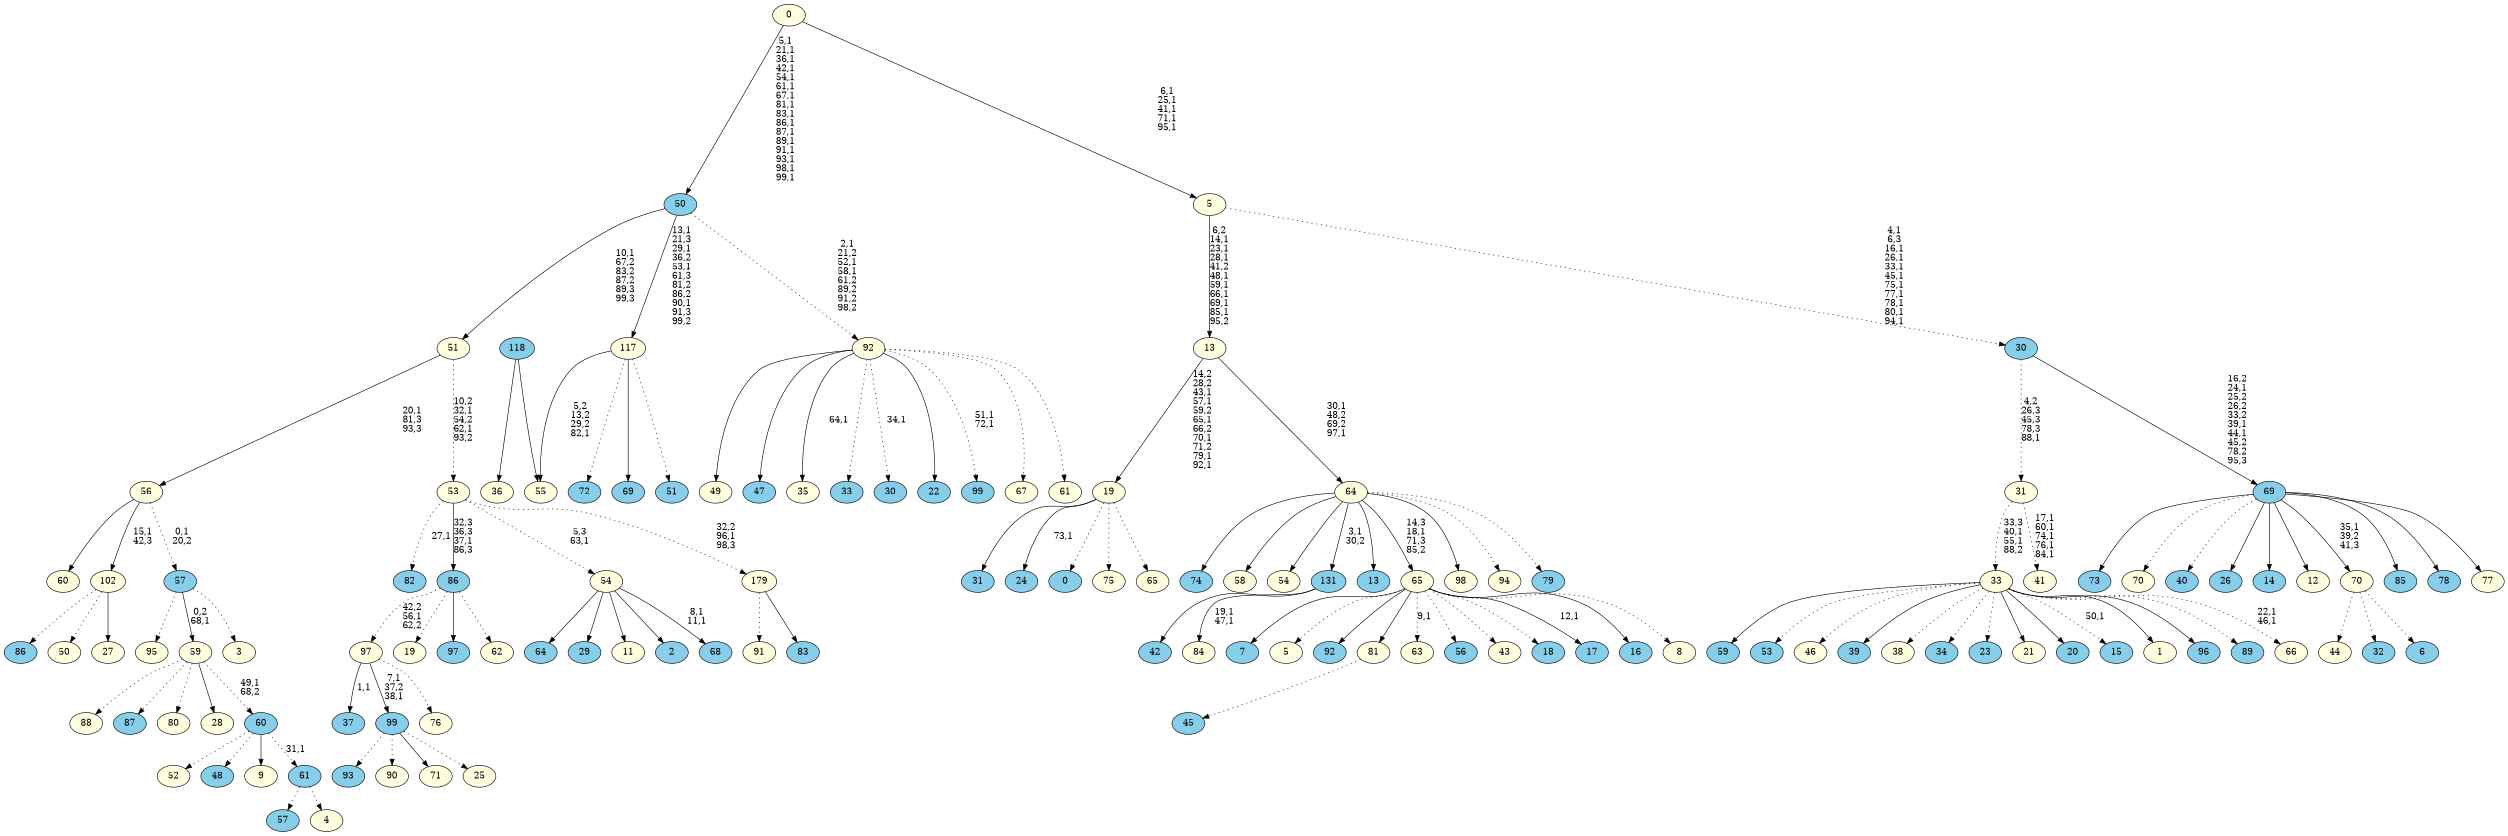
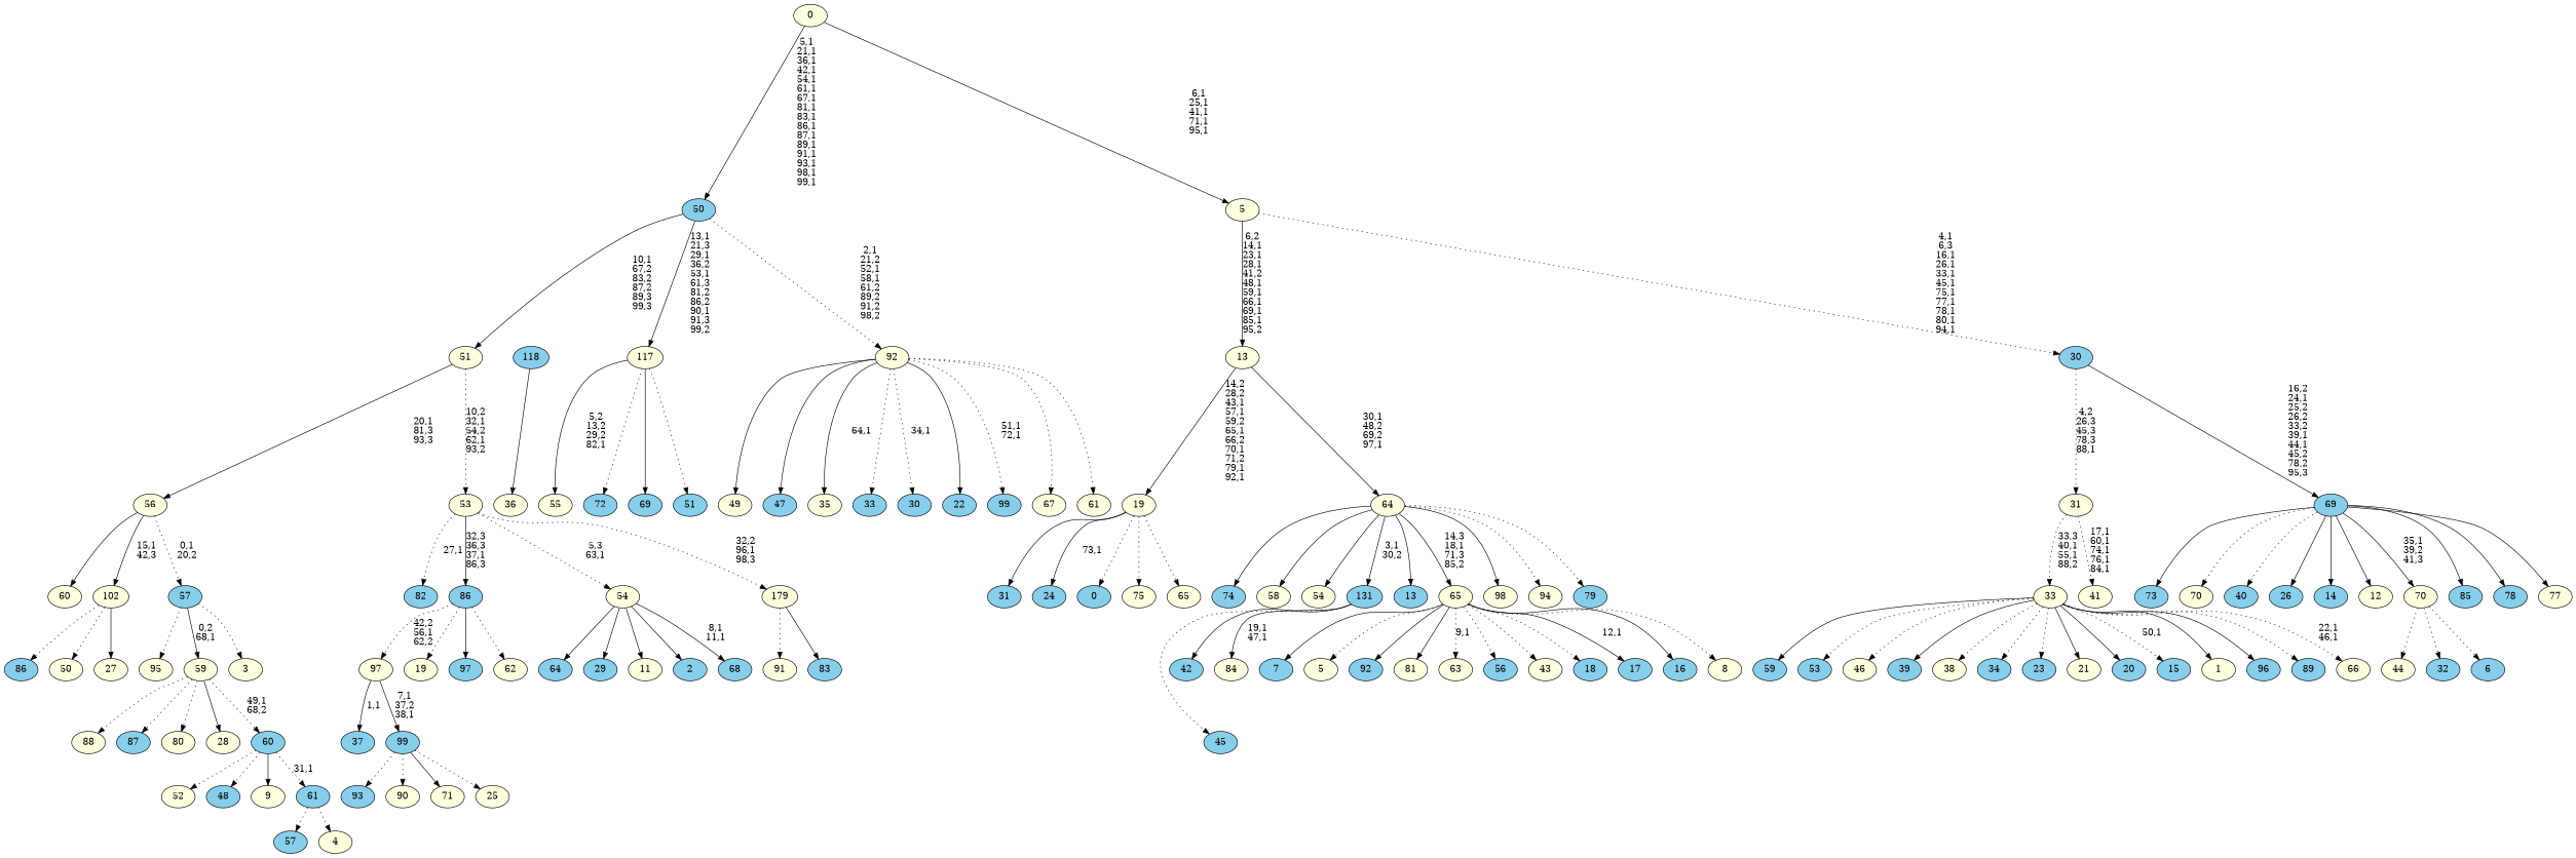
  digraph {
    node [fillcolor=lightyellow style=filled]
    edge [style=solid]
    n1 [fillcolor=skyblue label=99]
    n2 [label=98]
    n3 [fillcolor=skyblue label=97]
    n4 [fillcolor=skyblue label=96]
    n5 [label=95]
    n6 [label=94]
    n7 [fillcolor=skyblue label=93]
    n8 [fillcolor=skyblue label=92]
    n9 [label=91]
    n10 [label=90]
    n11 [fillcolor=skyblue label=89]
    n12 [label=88]
    n13 [fillcolor=skyblue label=87]
    n14 [fillcolor=skyblue label=86]
    n15 [fillcolor=skyblue label=85]
    n16 [label=84]
    n17 [fillcolor=skyblue label=83]
    179
    n19 [fillcolor=skyblue label=82]
    n20 [label=81]
    n21 [label=80]
    n22 [fillcolor=skyblue label=79]
    n23 [fillcolor=skyblue label=78]
    n24 [label=77]
-   n25 [label=76]
    n26 [label=75]
    n27 [fillcolor=skyblue label=74]
    n28 [fillcolor=skyblue label=73]
    n29 [fillcolor=skyblue label=72]
    n30 [label=71]
    n31 [label=70]
    n32 [fillcolor=skyblue label=69]
    n33 [fillcolor=skyblue label=68]
    n34 [label=67]
    n35 [label=66]
    n36 [label=65]
    n37 [fillcolor=skyblue label=64]
    n38 [label=63]
    n39 [label=62]
    n40 [label=61]
    n41 [label=60]
    n42 [fillcolor=skyblue label=59]
    n43 [label=58]
    n44 [fillcolor=skyblue label=57]
    n45 [fillcolor=skyblue label=56]
    n46 [label=55]
    n47 [label=54]
    n48 [fillcolor=skyblue label=53]
    n49 [label=52]
    n50 [fillcolor=skyblue label=51]
    n51 [label=50]
    n52 [label=49]
    n53 [fillcolor=skyblue label=48]
    n54 [fillcolor=skyblue label=47]
    n55 [label=46]
    n56 [fillcolor=skyblue label=45]
    n57 [label=44]
    n58 [label=43]
    n59 [fillcolor=skyblue label=42]
    131 [fillcolor=skyblue]
    n61 [label=41]
    n62 [fillcolor=skyblue label=40]
    n63 [fillcolor=skyblue label=39]
    n64 [label=38]
    n65 [fillcolor=skyblue label=37]
    n66 [label=36]
    118 [fillcolor=skyblue]
    117
    n69 [label=35]
    n70 [fillcolor=skyblue label=34]
    n71 [fillcolor=skyblue label=33]
    n72 [fillcolor=skyblue label=32]
    n73 [fillcolor=skyblue label=31]
    n74 [fillcolor=skyblue label=30]
    n75 [fillcolor=skyblue label=29]
    n76 [label=28]
    n77 [label=27]
    102
    n79 [fillcolor=skyblue label=26]
    n80 [label=25]
    99 [fillcolor=skyblue]
    97
    n83 [fillcolor=skyblue label=24]
    n84 [fillcolor=skyblue label=23]
    n85 [fillcolor=skyblue label=22]
    92
    n87 [label=21]
    n88 [fillcolor=skyblue label=20]
    n89 [label=19]
    86 [fillcolor=skyblue]
    n91 [fillcolor=skyblue label=18]
    n92 [fillcolor=skyblue label=17]
    n93 [fillcolor=skyblue label=16]
    n94 [fillcolor=skyblue label=15]
    n95 [fillcolor=skyblue label=14]
    n96 [fillcolor=skyblue label=13]
    n97 [label=12]
    n98 [label=11]
    n99 [label=9]
    n100 [label=8]
    n101 [fillcolor=skyblue label=7]
    n102 [fillcolor=skyblue label=6]
    70
    69 [fillcolor=skyblue]
    n105 [label=5]
    65
    64
    n108 [label=4]
    61 [fillcolor=skyblue]
    60 [fillcolor=skyblue]
    59
    n112 [label=3]
    57 [fillcolor=skyblue]
    56
    n115 [fillcolor=skyblue label=2]
    54
    53
    51
    50 [fillcolor=skyblue]
    n120 [label=1]
    33
    31
    30 [fillcolor=skyblue]
    n124 [fillcolor=skyblue label=0]
    19
    13
    5
    0
    179 -> n9 [style=dotted]
    179 -> n17
    131 -> n16 [label="19,1\n47,1"]
-   n20 -> n56 [style=dotted]
+   131 -> n56 [style=dotted]
    131 -> n59
-   118 -> n46
    118 -> n66
    117 -> n29 [style=dotted]
    117 -> n32
    117 -> n46 [label="5,2\n13,2\n29,2\n82,1"]
    117 -> n50 [style=dotted]
    102 -> n14 [style=dotted]
    102 -> n51 [style=dotted]
    102 -> n77
    99 -> n7 [style=dotted]
    99 -> n10 [style=dotted]
    99 -> n30
    99 -> n80 [style=dotted]
-   97 -> n25 [style=dotted]
    97 -> n65 [label="1,1"]
    97 -> 99 [label="7,1\n37,2\n38,1"]
    92 -> n1 [label="51,1\n72,1" style=dotted]
    92 -> n34 [style=dotted]
    92 -> n40 [style=dotted]
    92 -> n52
    92 -> n54
    92 -> n69 [label="64,1"]
    92 -> n71 [style=dotted]
    92 -> n74 [label="34,1" style=dotted]
    92 -> n85
    86 -> n3
    86 -> n39 [style=dotted]
    86 -> 97 [label="42,2\n56,1\n62,2" style=dotted]
    86 -> n89 [style=dotted]
    70 -> n57 [style=dotted]
    70 -> n72 [style=dotted]
    70 -> n102 [style=dotted]
    69 -> n15
    69 -> n23
    69 -> n24
    69 -> n28
    69 -> n31 [style=dotted]
    69 -> n62 [style=dotted]
    69 -> n79
    69 -> n95
    69 -> n97
    69 -> 70 [label="35,1\n39,2\n41,3"]
    65 -> n8
    65 -> n20
    65 -> n38 [label="9,1" style=dotted]
    65 -> n45 [style=dotted]
    65 -> n58 [style=dotted]
    65 -> n91 [style=dotted]
    65 -> n92 [label="12,1"]
    65 -> n93
    65 -> n100 [style=dotted]
    65 -> n101
    65 -> n105 [style=dotted]
    64 -> n2
    64 -> n6 [style=dotted]
    64 -> n22 [style=dotted]
    64 -> n27
    64 -> n43
    64 -> n47
    64 -> 131 [label="3,1\n30,2"]
    64 -> n96
    64 -> 65 [label="14,3\n18,1\n71,3\n85,2"]
    61 -> n44 [style=dotted]
    61 -> n108 [style=dotted]
    60 -> n49 [style=dotted]
    60 -> n53 [style=dotted]
    60 -> n99
    60 -> 61 [label="31,1" style=dotted]
    59 -> n12 [style=dotted]
    59 -> n13 [style=dotted]
    59 -> n21 [style=dotted]
    59 -> n76
    59 -> 60 [label="49,1\n68,2" style=dotted]
    57 -> n5 [style=dotted]
    57 -> 59 [label="0,2\n68,1"]
    57 -> n112 [style=dotted]
    56 -> n41
    56 -> 102 [label="15,1\n42,3"]
    56 -> 57 [label="0,1\n20,2" style=dotted]
    54 -> n33 [label="8,1\n11,1"]
    54 -> n37
    54 -> n75
    54 -> n98
    54 -> n115
    53 -> 179 [label="32,2\n96,1\n98,3" style=dotted]
    53 -> n19 [label="27,1" style=dotted]
    53 -> 86 [label="32,3\n36,3\n37,1\n86,3"]
    53 -> 54 [label="5,3\n63,1" style=dotted]
    51 -> 56 [label="20,1\n81,3\n93,3"]
    51 -> 53 [label="10,2\n32,1\n54,2\n62,1\n93,2" style=dotted]
    50 -> 117 [label="13,1\n21,3\n29,1\n36,2\n53,1\n61,3\n81,2\n86,2\n90,1\n91,3\n99,2"]
    50 -> 92 [label="2,1\n21,2\n52,1\n58,1\n61,2\n89,2\n91,2\n98,2" style=dotted]
    50 -> 51 [label="10,1\n67,2\n83,2\n87,2\n89,3\n99,3"]
    33 -> n4
    33 -> n11 [style=dotted]
    33 -> n35 [label="22,1\n46,1" style=dotted]
    33 -> n42
    33 -> n48 [style=dotted]
    33 -> n55 [style=dotted]
    33 -> n63
    33 -> n64 [style=dotted]
    33 -> n70 [style=dotted]
    33 -> n84 [style=dotted]
    33 -> n87
    33 -> n88
    33 -> n94 [label="50,1" style=dotted]
    33 -> n120
    31 -> n61 [label="17,1\n60,1\n74,1\n76,1\n84,1" style=dotted]
    31 -> 33 [label="33,3\n40,1\n55,1\n88,2" style=dotted]
    30 -> 69 [label="16,2\n24,1\n25,2\n26,2\n33,2\n39,1\n44,1\n45,2\n78,2\n95,3"]
    30 -> 31 [label="4,2\n26,3\n45,3\n78,3\n88,1" style=dotted]
    19 -> n26 [style=dotted]
    19 -> n36 [style=dotted]
    19 -> n73
    19 -> n83 [label="73,1"]
    19 -> n124 [style=dotted]
    13 -> 64 [label="30,1\n48,2\n69,2\n97,1"]
    13 -> 19 [label="14,2\n28,2\n43,1\n57,1\n59,2\n65,1\n66,2\n70,1\n71,2\n79,1\n92,1"]
    5 -> 30 [label="4,1\n6,3\n16,1\n26,1\n33,1\n45,1\n75,1\n77,1\n78,1\n80,1\n94,1" style=dotted]
    5 -> 13 [label="6,2\n14,1\n23,1\n28,1\n41,2\n48,1\n59,1\n66,1\n69,1\n85,1\n95,2"]
    0 -> 50 [label="5,1\n21,1\n36,1\n42,1\n54,1\n61,1\n67,1\n81,1\n83,1\n86,1\n87,1\n89,1\n91,1\n93,1\n98,1\n99,1"]
    0 -> 5 [label="6,1\n25,1\n41,1\n71,1\n95,1"]
  }
